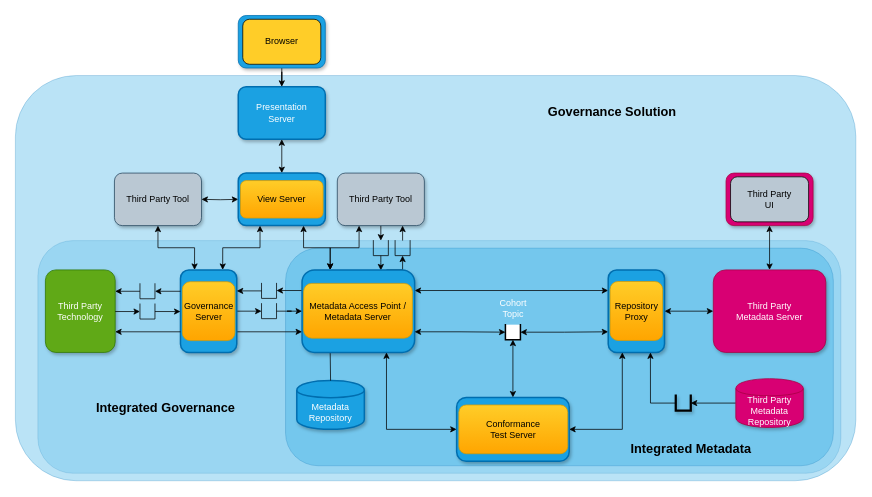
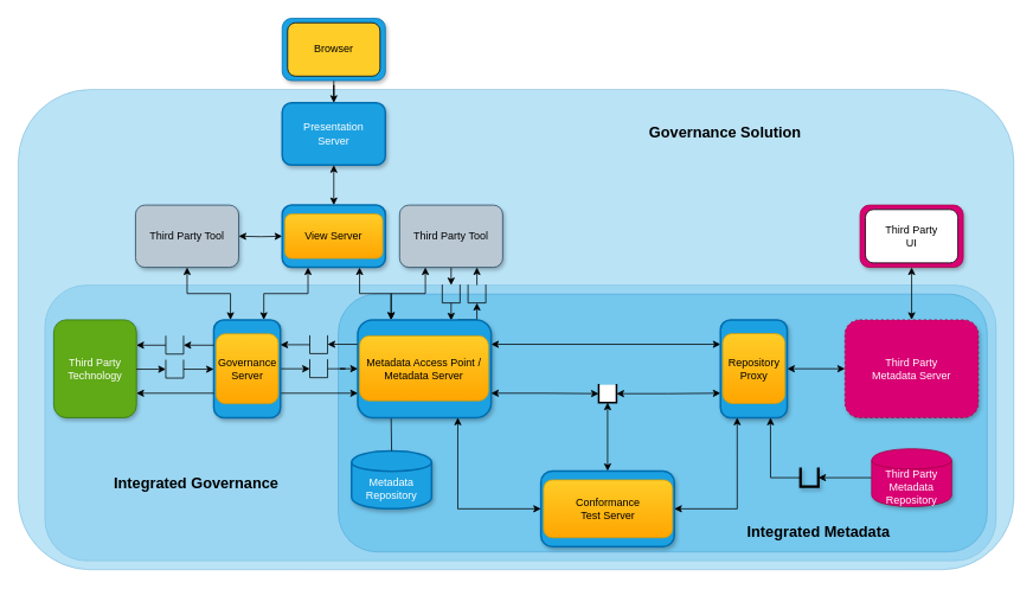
  <mxCell id="0" />
  <mxCell id="1" parent="0" />
  <mxCell id="2" value="" style="rounded=1;whiteSpace=wrap;html=1;fillColor=#1ba1e2;strokeColor=#006EAF;opacity=30;fontColor=#ffffff;" parent="1" vertex="1"><mxGeometry x="20" y="100" width="1120" height="540" as="geometry" /></mxCell>
  <mxCell id="3" value="" style="rounded=1;whiteSpace=wrap;html=1;fillColor=#1ba1e2;strokeColor=#006EAF;opacity=20;fontColor=#ffffff;" parent="1" vertex="1"><mxGeometry x="50" y="320" width="1070" height="310" as="geometry" /></mxCell>
  <mxCell id="4" value="" style="rounded=1;whiteSpace=wrap;html=1;fillColor=#1ba1e2;strokeColor=#006EAF;fontColor=#ffffff;opacity=30;" parent="1" vertex="1"><mxGeometry x="380" y="330" width="730" height="290" as="geometry" /></mxCell>
  <mxCell id="5" style="edgeStyle=orthogonalEdgeStyle;rounded=0;orthogonalLoop=1;jettySize=auto;html=1;entryX=0.25;entryY=0;entryDx=0;entryDy=0;startArrow=classic;startFill=1;endArrow=classic;endFill=1;exitX=0.75;exitY=1;exitDx=0;exitDy=0;" parent="1" source="61" target="15" edge="1"><mxGeometry relative="1" as="geometry" /></mxCell>
  <mxCell id="6" style="edgeStyle=orthogonalEdgeStyle;rounded=0;orthogonalLoop=1;jettySize=auto;html=1;exitX=0.25;exitY=1;exitDx=0;exitDy=0;startArrow=classic;startFill=1;endArrow=classic;endFill=1;entryX=0.75;entryY=0;entryDx=0;entryDy=0;" parent="1" source="61" target="19" edge="1"><mxGeometry relative="1" as="geometry"><mxPoint x="300" y="361" as="targetPoint" /></mxGeometry></mxCell>
  <mxCell id="7" style="edgeStyle=orthogonalEdgeStyle;rounded=0;orthogonalLoop=1;jettySize=auto;html=1;exitX=0.5;exitY=1;exitDx=0;exitDy=0;entryX=0.5;entryY=0;entryDx=0;entryDy=0;startArrow=classic;startFill=1;" parent="1" source="8" target="61" edge="1"><mxGeometry relative="1" as="geometry" /></mxCell>
  <mxCell id="8" value="Presentation&lt;br&gt;Server" style="rounded=1;whiteSpace=wrap;html=1;fillColor=#1ba1e2;strokeColor=#006EAF;fontColor=#ffffff;strokeWidth=2;shadow=1;" parent="1" vertex="1"><mxGeometry x="317" y="115" width="116" height="70" as="geometry" /></mxCell>
  <mxCell id="9" value="Metadata&lt;br&gt;Repository&lt;br&gt;" style="shape=cylinder;whiteSpace=wrap;html=1;boundedLbl=1;backgroundOutline=1;fillColor=#1ba1e2;strokeColor=#006EAF;fontColor=#ffffff;strokeWidth=2;shadow=1;" parent="1" vertex="1"><mxGeometry x="395" y="506.5" width="90" height="65" as="geometry" /></mxCell>
  <mxCell id="10" style="edgeStyle=orthogonalEdgeStyle;rounded=0;orthogonalLoop=1;jettySize=auto;html=1;exitX=0.25;exitY=1;exitDx=0;exitDy=0;endArrow=none;endFill=0;entryX=0.5;entryY=0;entryDx=0;entryDy=0;" parent="1" source="15" target="9" edge="1"><mxGeometry relative="1" as="geometry"><mxPoint x="477" y="459" as="targetPoint" /></mxGeometry></mxCell>
  <mxCell id="11" style="edgeStyle=orthogonalEdgeStyle;rounded=0;orthogonalLoop=1;jettySize=auto;html=1;exitX=0.75;exitY=0;exitDx=0;exitDy=0;entryX=0.5;entryY=1;entryDx=0;entryDy=0;endArrow=classic;endFill=1;" parent="1" source="15" target="24" edge="1"><mxGeometry relative="1" as="geometry" /></mxCell>
  <mxCell id="12" style="edgeStyle=orthogonalEdgeStyle;rounded=0;orthogonalLoop=1;jettySize=auto;html=1;exitX=0;exitY=0.25;exitDx=0;exitDy=0;entryX=1;entryY=0.5;entryDx=0;entryDy=0;endArrow=classic;endFill=1;" parent="1" source="15" target="26" edge="1"><mxGeometry relative="1" as="geometry" /></mxCell>
  <mxCell id="13" style="edgeStyle=orthogonalEdgeStyle;rounded=0;orthogonalLoop=1;jettySize=auto;html=1;entryX=0;entryY=0.25;entryDx=0;entryDy=0;startArrow=classic;startFill=1;endArrow=classic;endFill=1;exitX=1;exitY=0.25;exitDx=0;exitDy=0;" parent="1" source="15" target="37" edge="1"><mxGeometry relative="1" as="geometry" /></mxCell>
  <mxCell id="14" style="edgeStyle=orthogonalEdgeStyle;rounded=0;orthogonalLoop=1;jettySize=auto;html=1;exitX=0.7;exitY=0.006;exitDx=0;exitDy=0;entryX=0.5;entryY=1;entryDx=0;entryDy=0;startArrow=classic;startFill=1;endArrow=none;endFill=0;exitPerimeter=0;" parent="1" source="15" target="50" edge="1"><mxGeometry relative="1" as="geometry"><Array as="points"><mxPoint x="507" y="349" /><mxPoint x="507" y="349" /></Array></mxGeometry></mxCell>
  <mxCell id="15" value="Metadata Server /&lt;br&gt;Metadata Access Point" style="rounded=1;whiteSpace=wrap;html=1;fillColor=#1ba1e2;strokeColor=#006EAF;fontColor=#ffffff;strokeWidth=2;shadow=1;" parent="1" vertex="1"><mxGeometry x="402" y="359" width="150" height="110" as="geometry" /></mxCell>
  <mxCell id="16" style="edgeStyle=orthogonalEdgeStyle;rounded=0;orthogonalLoop=1;jettySize=auto;html=1;exitX=1;exitY=0.5;exitDx=0;exitDy=0;entryX=0;entryY=0.5;entryDx=0;entryDy=0;endArrow=classic;endFill=1;" parent="1" source="19" target="28" edge="1"><mxGeometry relative="1" as="geometry" /></mxCell>
  <mxCell id="17" style="edgeStyle=orthogonalEdgeStyle;rounded=0;orthogonalLoop=1;jettySize=auto;html=1;exitX=1;exitY=0.75;exitDx=0;exitDy=0;entryX=0;entryY=0.75;entryDx=0;entryDy=0;endArrow=classic;endFill=1;" parent="1" source="19" target="15" edge="1"><mxGeometry relative="1" as="geometry" /></mxCell>
  <mxCell id="18" style="edgeStyle=orthogonalEdgeStyle;rounded=0;orthogonalLoop=1;jettySize=auto;html=1;exitX=0.25;exitY=0;exitDx=0;exitDy=0;entryX=0.5;entryY=1;entryDx=0;entryDy=0;startArrow=classic;startFill=1;endArrow=classic;endFill=1;" parent="1" source="19" target="45" edge="1"><mxGeometry relative="1" as="geometry" /></mxCell>
  <mxCell id="19" value="Governance&lt;br&gt;Server" style="rounded=1;whiteSpace=wrap;html=1;fillColor=#1ba1e2;strokeColor=#006EAF;fontColor=#ffffff;strokeWidth=2;shadow=1;" parent="1" vertex="1"><mxGeometry x="240" y="359" width="75" height="110" as="geometry" /></mxCell>
  <mxCell id="20" style="edgeStyle=orthogonalEdgeStyle;rounded=0;orthogonalLoop=1;jettySize=auto;html=1;exitX=0.25;exitY=1;exitDx=0;exitDy=0;entryX=0.25;entryY=0;entryDx=0;entryDy=0;startArrow=classic;startFill=1;endArrow=classic;endFill=1;" parent="1" source="22" target="15" edge="1"><mxGeometry relative="1" as="geometry" /></mxCell>
  <mxCell id="21" style="edgeStyle=orthogonalEdgeStyle;rounded=0;orthogonalLoop=1;jettySize=auto;html=1;exitX=0.5;exitY=1;exitDx=0;exitDy=0;entryX=0.5;entryY=0;entryDx=0;entryDy=0;startArrow=none;startFill=0;endArrow=classic;endFill=1;" parent="1" source="22" target="50" edge="1"><mxGeometry relative="1" as="geometry" /></mxCell>
  <mxCell id="22" value="Third Party Tool" style="rounded=1;whiteSpace=wrap;html=1;fillColor=#bac8d3;strokeColor=#23445d;shadow=1;" parent="1" vertex="1"><mxGeometry x="449" y="230" width="116" height="70" as="geometry" /></mxCell>
  <mxCell id="23" style="edgeStyle=orthogonalEdgeStyle;rounded=0;orthogonalLoop=1;jettySize=auto;html=1;exitX=0.5;exitY=0;exitDx=0;exitDy=0;entryX=0.75;entryY=1;entryDx=0;entryDy=0;endArrow=classic;endFill=1;" parent="1" source="24" target="22" edge="1"><mxGeometry relative="1" as="geometry" /></mxCell>
  <mxCell id="24" value="" style="shape=partialRectangle;whiteSpace=wrap;html=1;bottom=1;right=1;left=1;top=0;fillColor=none;routingCenterX=-0.5;" parent="1" vertex="1"><mxGeometry x="526" y="320" width="20" height="20" as="geometry" /></mxCell>
  <mxCell id="25" style="edgeStyle=orthogonalEdgeStyle;rounded=0;orthogonalLoop=1;jettySize=auto;html=1;exitX=0;exitY=0.5;exitDx=0;exitDy=0;entryX=1;entryY=0.25;entryDx=0;entryDy=0;endArrow=classic;endFill=1;" parent="1" source="26" target="19" edge="1"><mxGeometry relative="1" as="geometry" /></mxCell>
  <mxCell id="26" value="" style="shape=partialRectangle;whiteSpace=wrap;html=1;bottom=1;right=1;left=1;top=0;fillColor=none;routingCenterX=-0.5;" parent="1" vertex="1"><mxGeometry x="348" y="377" width="20" height="20" as="geometry" /></mxCell>
  <mxCell id="27" style="edgeStyle=orthogonalEdgeStyle;rounded=0;orthogonalLoop=1;jettySize=auto;html=1;exitX=1;exitY=0.5;exitDx=0;exitDy=0;endArrow=classic;endFill=1;" parent="1" source="28" target="15" edge="1"><mxGeometry relative="1" as="geometry" /></mxCell>
  <mxCell id="28" value="" style="shape=partialRectangle;whiteSpace=wrap;html=1;bottom=1;right=1;left=1;top=0;fillColor=none;routingCenterX=-0.5;" parent="1" vertex="1"><mxGeometry x="348" y="404" width="20" height="20" as="geometry" /></mxCell>
  <mxCell id="29" style="edgeStyle=orthogonalEdgeStyle;rounded=0;orthogonalLoop=1;jettySize=auto;html=1;exitX=1;exitY=0.5;exitDx=0;exitDy=0;entryX=0;entryY=0.75;entryDx=0;entryDy=0;startArrow=classic;startFill=1;endArrow=classic;endFill=1;" parent="1" source="30" target="37" edge="1"><mxGeometry relative="1" as="geometry" /></mxCell>
  <mxCell id="30" value="" style="shape=partialRectangle;whiteSpace=wrap;html=1;bottom=1;right=1;left=1;top=0;routingCenterX=-0.5;strokeWidth=2;" parent="1" vertex="1"><mxGeometry x="673" y="432" width="20" height="20" as="geometry" /></mxCell>
  <mxCell id="31" style="edgeStyle=orthogonalEdgeStyle;rounded=0;orthogonalLoop=1;jettySize=auto;html=1;exitX=1;exitY=0.75;exitDx=0;exitDy=0;entryX=0;entryY=0.5;entryDx=0;entryDy=0;endArrow=classic;endFill=1;startArrow=classic;startFill=1;" parent="1" source="15" target="30" edge="1"><mxGeometry relative="1" as="geometry" /></mxCell>
- <mxCell id="32" value="&lt;div style=&quot;text-align: center&quot;&gt;&lt;span&gt;Cohort&lt;/span&gt;&lt;/div&gt;&lt;div style=&quot;text-align: center&quot;&gt;&lt;span&gt;Topic&lt;/span&gt;&lt;/div&gt;" style="text;html=1;resizable=0;points=[];autosize=1;align=center;verticalAlign=top;spacingTop=-4;fontColor=#FFFFFF;shadow=1;" parent="1" vertex="1"><mxGeometry x="658" y="394" width="50" height="30" as="geometry" /></mxCell>
  <mxCell id="33" value="" style="rounded=1;whiteSpace=wrap;html=1;fillColor=#d80073;strokeColor=#A50040;fontColor=#ffffff;shadow=1;" parent="1" vertex="1"><mxGeometry x="967" y="230" width="116" height="70" as="geometry" /></mxCell>
- <mxCell id="34" value="Third Party&lt;br&gt;UI" style="rounded=1;whiteSpace=wrap;html=1;fillColor=#bac8d3;" parent="1" vertex="1"><mxGeometry x="973" y="235" width="104" height="60" as="geometry" /></mxCell>
+ <mxCell id="34" value="Third Party&lt;br&gt;UI" style="rounded=1;whiteSpace=wrap;html=1;" parent="1" vertex="1"><mxGeometry x="973" y="235" width="104" height="60" as="geometry" /></mxCell>
  <mxCell id="35" value="Third Party&lt;br&gt;Technology" style="rounded=1;whiteSpace=wrap;html=1;fillColor=#60a917;strokeColor=#2D7600;fontColor=#ffffff;shadow=1;" parent="1" vertex="1"><mxGeometry x="60" y="359" width="93" height="110" as="geometry" /></mxCell>
  <mxCell id="36" style="edgeStyle=orthogonalEdgeStyle;rounded=0;orthogonalLoop=1;jettySize=auto;html=1;exitX=1;exitY=0.5;exitDx=0;exitDy=0;startArrow=classic;startFill=1;endArrow=classic;endFill=1;" parent="1" source="37" target="39" edge="1"><mxGeometry relative="1" as="geometry" /></mxCell>
  <mxCell id="37" value="Another&lt;br&gt;Cohort&lt;br&gt;Member" style="rounded=1;whiteSpace=wrap;html=1;fillColor=#1ba1e2;strokeColor=#006EAF;fontColor=#ffffff;strokeWidth=2;shadow=1;" parent="1" vertex="1"><mxGeometry x="810" y="359" width="75" height="110" as="geometry" /></mxCell>
  <mxCell id="38" style="edgeStyle=orthogonalEdgeStyle;rounded=0;orthogonalLoop=1;jettySize=auto;html=1;exitX=0.5;exitY=0;exitDx=0;exitDy=0;entryX=0.5;entryY=1;entryDx=0;entryDy=0;startArrow=classic;startFill=1;endArrow=classic;endFill=1;" parent="1" source="39" target="33" edge="1"><mxGeometry relative="1" as="geometry" /></mxCell>
- <mxCell id="39" value="Third Party&lt;br&gt;Metadata Server" style="rounded=1;whiteSpace=wrap;html=1;fillColor=#d80073;strokeColor=#A50040;fontColor=#ffffff;shadow=1;" parent="1" vertex="1"><mxGeometry x="950" y="359" width="150" height="110" as="geometry" /></mxCell>
+ <mxCell id="39" value="Third Party&lt;br&gt;Metadata Server" style="rounded=1;whiteSpace=wrap;html=1;fillColor=#d80073;strokeColor=#A50040;fontColor=#ffffff;shadow=1;dashed=1;" parent="1" vertex="1"><mxGeometry x="950" y="359" width="150" height="110" as="geometry" /></mxCell>
  <mxCell id="40" style="edgeStyle=orthogonalEdgeStyle;rounded=0;orthogonalLoop=1;jettySize=auto;html=1;exitX=0;exitY=0.5;exitDx=0;exitDy=0;entryX=1;entryY=0.5;entryDx=0;entryDy=0;startArrow=none;startFill=0;endArrow=classic;endFill=1;" parent="1" source="41" target="43" edge="1"><mxGeometry relative="1" as="geometry" /></mxCell>
  <mxCell id="41" value="Third Party&lt;br&gt;Metadata&lt;br&gt;Repository" style="shape=cylinder;whiteSpace=wrap;html=1;boundedLbl=1;backgroundOutline=1;fillColor=#d80073;strokeColor=#A50040;fontColor=#ffffff;shadow=1;" parent="1" vertex="1"><mxGeometry x="980" y="504" width="90" height="65" as="geometry" /></mxCell>
  <mxCell id="42" style="edgeStyle=orthogonalEdgeStyle;rounded=0;orthogonalLoop=1;jettySize=auto;html=1;exitX=0;exitY=0.5;exitDx=0;exitDy=0;entryX=0.75;entryY=1;entryDx=0;entryDy=0;startArrow=none;startFill=0;endArrow=classic;endFill=1;" parent="1" source="43" target="37" edge="1"><mxGeometry relative="1" as="geometry" /></mxCell>
  <mxCell id="43" value="" style="shape=partialRectangle;whiteSpace=wrap;html=1;bottom=1;right=1;left=1;top=0;fillColor=none;routingCenterX=-0.5;strokeWidth=3;shadow=1;" parent="1" vertex="1"><mxGeometry x="900" y="526.5" width="20" height="20" as="geometry" /></mxCell>
  <mxCell id="44" value="" style="edgeStyle=orthogonalEdgeStyle;rounded=0;orthogonalLoop=1;jettySize=auto;html=1;startArrow=classic;startFill=1;" parent="1" target="61" edge="1"><mxGeometry relative="1" as="geometry"><mxPoint x="268" y="265" as="sourcePoint" /></mxGeometry></mxCell>
  <mxCell id="45" value="Third Party Tool" style="rounded=1;whiteSpace=wrap;html=1;fillColor=#bac8d3;strokeColor=#23445d;shadow=1;" parent="1" vertex="1"><mxGeometry x="152" y="230" width="116" height="70" as="geometry" /></mxCell>
  <mxCell id="46" style="edgeStyle=orthogonalEdgeStyle;rounded=0;orthogonalLoop=1;jettySize=auto;html=1;exitX=0.5;exitY=0;exitDx=0;exitDy=0;entryX=0.5;entryY=1;entryDx=0;entryDy=0;startArrow=classic;startFill=1;endArrow=classic;endFill=1;" parent="1" source="49" target="30" edge="1"><mxGeometry relative="1" as="geometry" /></mxCell>
  <mxCell id="47" style="edgeStyle=orthogonalEdgeStyle;rounded=0;orthogonalLoop=1;jettySize=auto;html=1;exitX=1;exitY=0.5;exitDx=0;exitDy=0;entryX=0.25;entryY=1;entryDx=0;entryDy=0;startArrow=classic;startFill=1;endArrow=classic;endFill=1;" parent="1" source="49" target="37" edge="1"><mxGeometry relative="1" as="geometry" /></mxCell>
  <mxCell id="48" style="edgeStyle=orthogonalEdgeStyle;rounded=0;orthogonalLoop=1;jettySize=auto;html=1;exitX=0;exitY=0.5;exitDx=0;exitDy=0;entryX=0.75;entryY=1;entryDx=0;entryDy=0;startArrow=classic;startFill=1;endArrow=classic;endFill=1;" parent="1" source="49" target="15" edge="1"><mxGeometry relative="1" as="geometry" /></mxCell>
  <mxCell id="49" value="Conformance&lt;br&gt;Test Server" style="rounded=1;whiteSpace=wrap;html=1;fillColor=#1ba1e2;strokeColor=#006EAF;fontColor=#ffffff;strokeWidth=2;shadow=1;" parent="1" vertex="1"><mxGeometry x="608" y="529" width="150" height="85" as="geometry" /></mxCell>
  <mxCell id="50" value="" style="shape=partialRectangle;whiteSpace=wrap;html=1;bottom=1;right=1;left=1;top=0;fillColor=none;routingCenterX=-0.5;" parent="1" vertex="1"><mxGeometry x="497" y="320" width="20" height="20" as="geometry" /></mxCell>
  <mxCell id="51" style="edgeStyle=orthogonalEdgeStyle;rounded=0;orthogonalLoop=1;jettySize=auto;html=1;exitX=0;exitY=0.25;exitDx=0;exitDy=0;entryX=1;entryY=0.5;entryDx=0;entryDy=0;endArrow=classic;endFill=1;" parent="1" target="55" edge="1"><mxGeometry relative="1" as="geometry"><mxPoint x="240" y="387.5" as="sourcePoint" /></mxGeometry></mxCell>
  <mxCell id="52" style="edgeStyle=orthogonalEdgeStyle;rounded=0;orthogonalLoop=1;jettySize=auto;html=1;exitX=1;exitY=0.5;exitDx=0;exitDy=0;entryX=0;entryY=0.5;entryDx=0;entryDy=0;endArrow=classic;endFill=1;" parent="1" target="57" edge="1"><mxGeometry relative="1" as="geometry"><mxPoint x="153" y="414.5" as="sourcePoint" /></mxGeometry></mxCell>
  <mxCell id="53" style="edgeStyle=orthogonalEdgeStyle;rounded=0;orthogonalLoop=1;jettySize=auto;html=1;exitX=1;exitY=0.75;exitDx=0;exitDy=0;entryX=0;entryY=0.75;entryDx=0;entryDy=0;endArrow=none;endFill=0;startArrow=classic;startFill=1;" parent="1" edge="1"><mxGeometry relative="1" as="geometry"><mxPoint x="153" y="441.5" as="sourcePoint" /><mxPoint x="240" y="441.5" as="targetPoint" /></mxGeometry></mxCell>
  <mxCell id="54" style="edgeStyle=orthogonalEdgeStyle;rounded=0;orthogonalLoop=1;jettySize=auto;html=1;exitX=0;exitY=0.5;exitDx=0;exitDy=0;entryX=1;entryY=0.25;entryDx=0;entryDy=0;endArrow=classic;endFill=1;" parent="1" source="55" edge="1"><mxGeometry relative="1" as="geometry"><mxPoint x="153" y="388" as="targetPoint" /></mxGeometry></mxCell>
  <mxCell id="55" value="" style="shape=partialRectangle;whiteSpace=wrap;html=1;bottom=1;right=1;left=1;top=0;fillColor=none;routingCenterX=-0.5;" parent="1" vertex="1"><mxGeometry x="186" y="377.5" width="20" height="20" as="geometry" /></mxCell>
  <mxCell id="56" style="edgeStyle=orthogonalEdgeStyle;rounded=0;orthogonalLoop=1;jettySize=auto;html=1;exitX=1;exitY=0.5;exitDx=0;exitDy=0;endArrow=classic;endFill=1;" parent="1" source="57" edge="1"><mxGeometry relative="1" as="geometry"><mxPoint x="240" y="415" as="targetPoint" /></mxGeometry></mxCell>
  <mxCell id="57" value="" style="shape=partialRectangle;whiteSpace=wrap;html=1;bottom=1;right=1;left=1;top=0;fillColor=none;routingCenterX=-0.5;" parent="1" vertex="1"><mxGeometry x="186" y="404.5" width="20" height="20" as="geometry" /></mxCell>
  <mxCell id="58" style="edgeStyle=orthogonalEdgeStyle;rounded=0;orthogonalLoop=1;jettySize=auto;html=1;entryX=0.5;entryY=0;entryDx=0;entryDy=0;" parent="1" source="59" target="8" edge="1"><mxGeometry relative="1" as="geometry" /></mxCell>
  <mxCell id="59" value="" style="rounded=1;whiteSpace=wrap;html=1;fillColor=#1ba1e2;strokeColor=#006EAF;fontColor=#ffffff;shadow=1;" parent="1" vertex="1"><mxGeometry x="317" y="20" width="116" height="70" as="geometry" /></mxCell>
  <mxCell id="60" value="Browser" style="rounded=1;whiteSpace=wrap;html=1;fillColor=#ffcd28;" parent="1" vertex="1"><mxGeometry x="323" y="25" width="104" height="60" as="geometry" /></mxCell>
  <mxCell id="61" value="View Server" style="rounded=1;whiteSpace=wrap;html=1;fillColor=#1ba1e2;strokeColor=#006EAF;fontColor=#ffffff;strokeWidth=2;shadow=1;" parent="1" vertex="1"><mxGeometry x="317" y="230" width="116" height="70" as="geometry" /></mxCell>
  <mxCell id="62" value="View Server" style="rounded=1;whiteSpace=wrap;html=1;gradientColor=#ffa500;fillColor=#ffcd28;strokeColor=#d79b00;" parent="1" vertex="1"><mxGeometry x="320" y="240" width="110" height="50" as="geometry" /></mxCell>
  <mxCell id="63" value="Governance&lt;br&gt;Server" style="rounded=1;whiteSpace=wrap;html=1;gradientColor=#ffa500;fillColor=#ffcd28;strokeColor=#d79b00;" parent="1" vertex="1"><mxGeometry x="242.5" y="374.75" width="70" height="78.5" as="geometry" /></mxCell>
  <mxCell id="64" value="Metadata Access Point /&lt;br&gt;Metadata Server" style="rounded=1;whiteSpace=wrap;html=1;gradientColor=#ffa500;fillColor=#ffcd28;strokeColor=#d79b00;" parent="1" vertex="1"><mxGeometry x="404" y="377" width="145" height="73" as="geometry" /></mxCell>
  <mxCell id="65" value="Repository&lt;br&gt;Proxy" style="rounded=1;whiteSpace=wrap;html=1;gradientColor=#ffa500;fillColor=#ffcd28;strokeColor=#d79b00;" parent="1" vertex="1"><mxGeometry x="812.5" y="374.5" width="70" height="78.5" as="geometry" /></mxCell>
  <mxCell id="66" value="Conformance&lt;br&gt;Test Server" style="rounded=1;whiteSpace=wrap;html=1;gradientColor=#ffa500;fillColor=#ffcd28;strokeColor=#d79b00;" parent="1" vertex="1"><mxGeometry x="611" y="539" width="145" height="65" as="geometry" /></mxCell>
  <mxCell id="67" value="Governance Solution" style="text;html=1;align=center;verticalAlign=middle;resizable=0;points=[];;autosize=1;fontSize=17;fontStyle=1" parent="1" vertex="1"><mxGeometry x="720" y="135" width="190" height="30" as="geometry" /></mxCell>
  <mxCell id="68" value="Integrated Metadata" style="text;html=1;align=center;verticalAlign=middle;resizable=0;points=[];;autosize=1;fontSize=17;fontStyle=1" parent="1" vertex="1"><mxGeometry x="830" y="584" width="180" height="30" as="geometry" /></mxCell>
  <mxCell id="69" value="Integrated Governance" style="text;html=1;align=center;verticalAlign=middle;resizable=0;points=[];;autosize=1;fontSize=17;fontStyle=1" parent="1" vertex="1"><mxGeometry x="120" y="529" width="200" height="30" as="geometry" /></mxCell>
